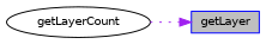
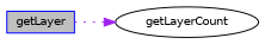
  digraph {
    rankdir=LR
    node [fontname=Helvetica fontsize=10]
    n1 [color=blue fillcolor=grey75 fontcolor=black height=0.2 label=getLayer shape=box style=filled width=0.4]
    n2 [color=black height=0.2 label=getLayerCount shape=ellipse width=0.4]
-   n2 -> n1 [color=purple fontname=Helvetica fontsize=10 labelfontname=Helvetica labelfontsize=10 style=dotted arrowhead=normal]
+   n1 -> n2 [color=purple fontname=Helvetica fontsize=10 labelfontname=Helvetica labelfontsize=10 style=dotted arrowhead=normal]
  }
